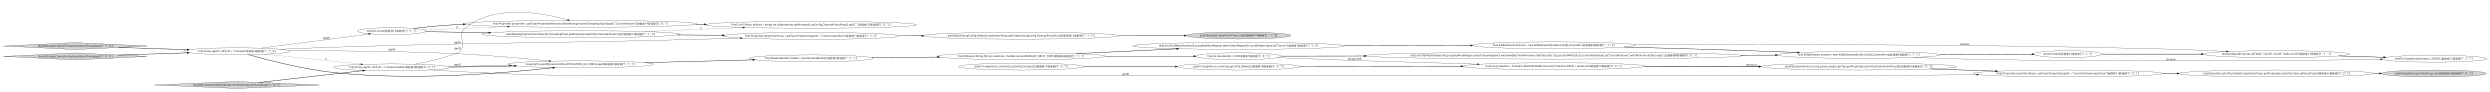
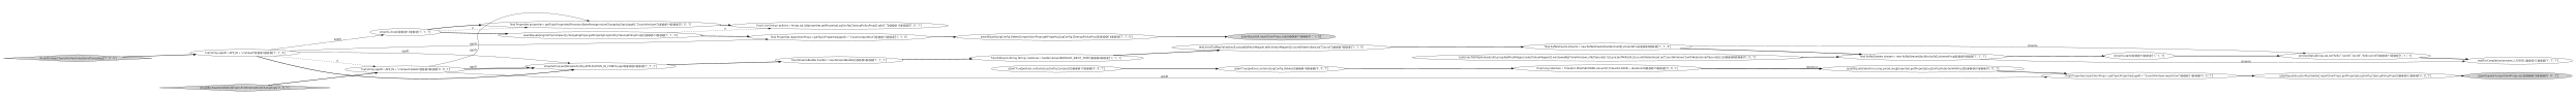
  digraph {
    fontname=Ubuntu
    rankdir=LR
    node [fillcolor=white fontname=Ubuntu shape=ellipse style=filled]
    edge [fontname=Ubuntu style=bold]
    n1 [label="final List<String> policies = Arrays.asList(properties.getProperty(LogConfig.CleanupPolicyProp()).split(\",\"))@@@15@@@['0', '0', '1']"]
    n2 [label="waitForCompletion(streams,2,30000L)@@@12@@@['1', '1', '1']"]
    n3 [label="streams.close()@@@13@@@['1', '1', '1']"]
    n4 [label="final Properties properties = getTopicProperties(ProcessorStateManager.storeChangelogTopic(appID,\"CountWindows\"))@@@14@@@['0', '0', '1']"]
    n5 [label="assertEquals(LogConfig.Compact(),changelogProps.getProperty(LogConfig.CleanupPolicyProp()))@@@14@@@['1', '1', '0']"]
    n6 [label="assertTrue(policies.contains(LogConfig.Delete()))@@@18@@@['0', '0', '1']"]
    n7 [label="final long retention = TimeUnit.MILLISECONDS.convert(1,TimeUnit.DAYS) + durationMs@@@19@@@['0', '0', '1']"]
    n8 [label="assertEquals(retention,Long.parseLong(properties.getProperty(LogConfig.RetentionMsProp())))@@@20@@@['0', '0', '1']"]
    n9 [label="final Properties repartitionProps = getTopicProperties(appID + \"-CountWindows-repartition\")@@@21@@@['0', '0', '1']"]
    n10 [label="assertEquals(LogConfig.Delete(),repartitionProps.getProperty(LogConfig.CleanupPolicyProp()))@@@22@@@['0', '0', '1']"]
-   n11 [fillcolor=lightgray label="shouldCompactTopicsForKeyValueStoreChangelogs['0', '1', '0']" shape=diamond]
    n12 [label="final String appID = APP_ID + \"-compact\"@@@3@@@['1', '1', '0']"]
    n13 [label="final String appID = APP_ID + \"-compact-delete\"@@@3@@@['0', '0', '1']"]
    n14 [label="streamsProp.put(StreamsConfig.APPLICATION_ID_CONFIG,appID)@@@4@@@['1', '1', '1']"]
    n15 [label="final Properties repartitionProps = getTopicProperties(appID + \"-Counts-repartition\")@@@15@@@['1', '1', '0']"]
    n16 [fillcolor=lightgray label="assertEquals(4,repartitionProps.size())@@@17@@@['1', '1', '0']"]
    n17 [label="final KafkaStreams streams = new KafkaStreams(builder.build(),streamsProp)@@@8@@@['1', '1', '0']"]
    n18 [label="final KafkaStreams streams = new KafkaStreams(builder.build(),streamsProp)@@@9@@@['1', '1', '1']"]
    n19 [label="produceData(Arrays.asList(\"hello\",\"world\",\"world\",\"hello world\"))@@@11@@@['1', '1', '1']"]
    n20 [label="streams.start()@@@10@@@['1', '1', '1']"]
    n21 [fillcolor=lightgray label="assertEquals(4,repartitionProps.size())@@@23@@@['0', '0', '1']"]
    n22 [label="final StreamsBuilder builder = new StreamsBuilder()@@@5@@@['1', '1', '1']"]
    n23 [label="final KStream<String,String> textLines = builder.stream(DEFAULT_INPUT_TOPIC)@@@6@@@['1', '1', '1']"]
    n24 [label="textLines.flatMapValues(null).groupBy(MockMapper.selectValueMapper()).count(Materialized.as(\"Counts\"))@@@7@@@['1', '1', '0']"]
-   n25 [label="final int durationMs = 2000@@@7@@@['0', '0', '1']"]
    n26 [label="textLines.flatMapValues(null).groupBy(MockMapper.selectValueMapper()).windowedBy(TimeWindows.of(ofSeconds(1L)).grace(ofMillis(0L))).count(Materialized.as(\"CountWindows\").withRetention(ofSeconds(2L)))@@@8@@@['0', '0', '1']"]
    n27 [label="assertEquals(LogConfig.Delete(),repartitionProps.getProperty(LogConfig.CleanupPolicyProp()))@@@16@@@['1', '1', '0']"]
    n28 [fillcolor=lightgray label="shouldCompactTopicsForKeyValueStoreChangelogs['1', '0', '0']" shape=diamond]
    n29 [label="assertTrue(policies.contains(LogConfig.Compact()))@@@17@@@['0', '0', '1']"]
    n30 [fillcolor=lightgray label="shouldCompactAndDeleteTopicsForWindowStoreChangelogs['0', '0', '1']" shape=diamond]
    n3 -> n4
    n3 -> n4 [label=0 style=dashed]
    n3 -> n5
    n4 -> n1
    n5 -> n1 [label=0 style=dashed]
    n5 -> n15
    n6 -> n7
    n7 -> n8
    n7 -> n8 [label=retention style=solid]
    n8 -> n9
    n9 -> n10
    n10 -> n21
-   n11 -> n12
    n12 -> n3 [label=appID style=solid]
    n12 -> n13 [label=0 style=dashed]
    n12 -> n14 [label=appID style=solid]
    n12 -> n14
    n12 -> n15 [label=appID style=solid]
    n13 -> n4 [label=appID style=solid]
    n13 -> n9 [label=appID style=solid]
    n13 -> n14 [label=appID style=solid]
    n13 -> n14
    n14 -> n22
    n15 -> n27
    n17 -> n18
    n17 -> n19 [label=streams style=solid]
    n18 -> n2 [label=streams style=solid]
    n18 -> n20
    n19 -> n2
    n20 -> n19
    n22 -> n23
    n23 -> n24
-   n23 -> n25
    n24 -> n17
-   n25 -> n7 [label=durationMs style=solid]
-   n25 -> n26
    n26 -> n18
    n27 -> n16
    n28 -> n12
    n29 -> n6
    n30 -> n13
  }
